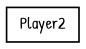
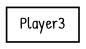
  digraph {
    rankdir=LR
    fontname="Patrick Hand"
-   n1 [color=black fillcolor=white fontname="Patrick Hand" fontsize=10 height=0.2 label=Player2 shape=record style=filled width=0.4]
+   n1 [color=black fillcolor=white fontname="Patrick Hand" fontsize=10 height=0.2 label=Player3 shape=record style=filled width=0.4]
  }
